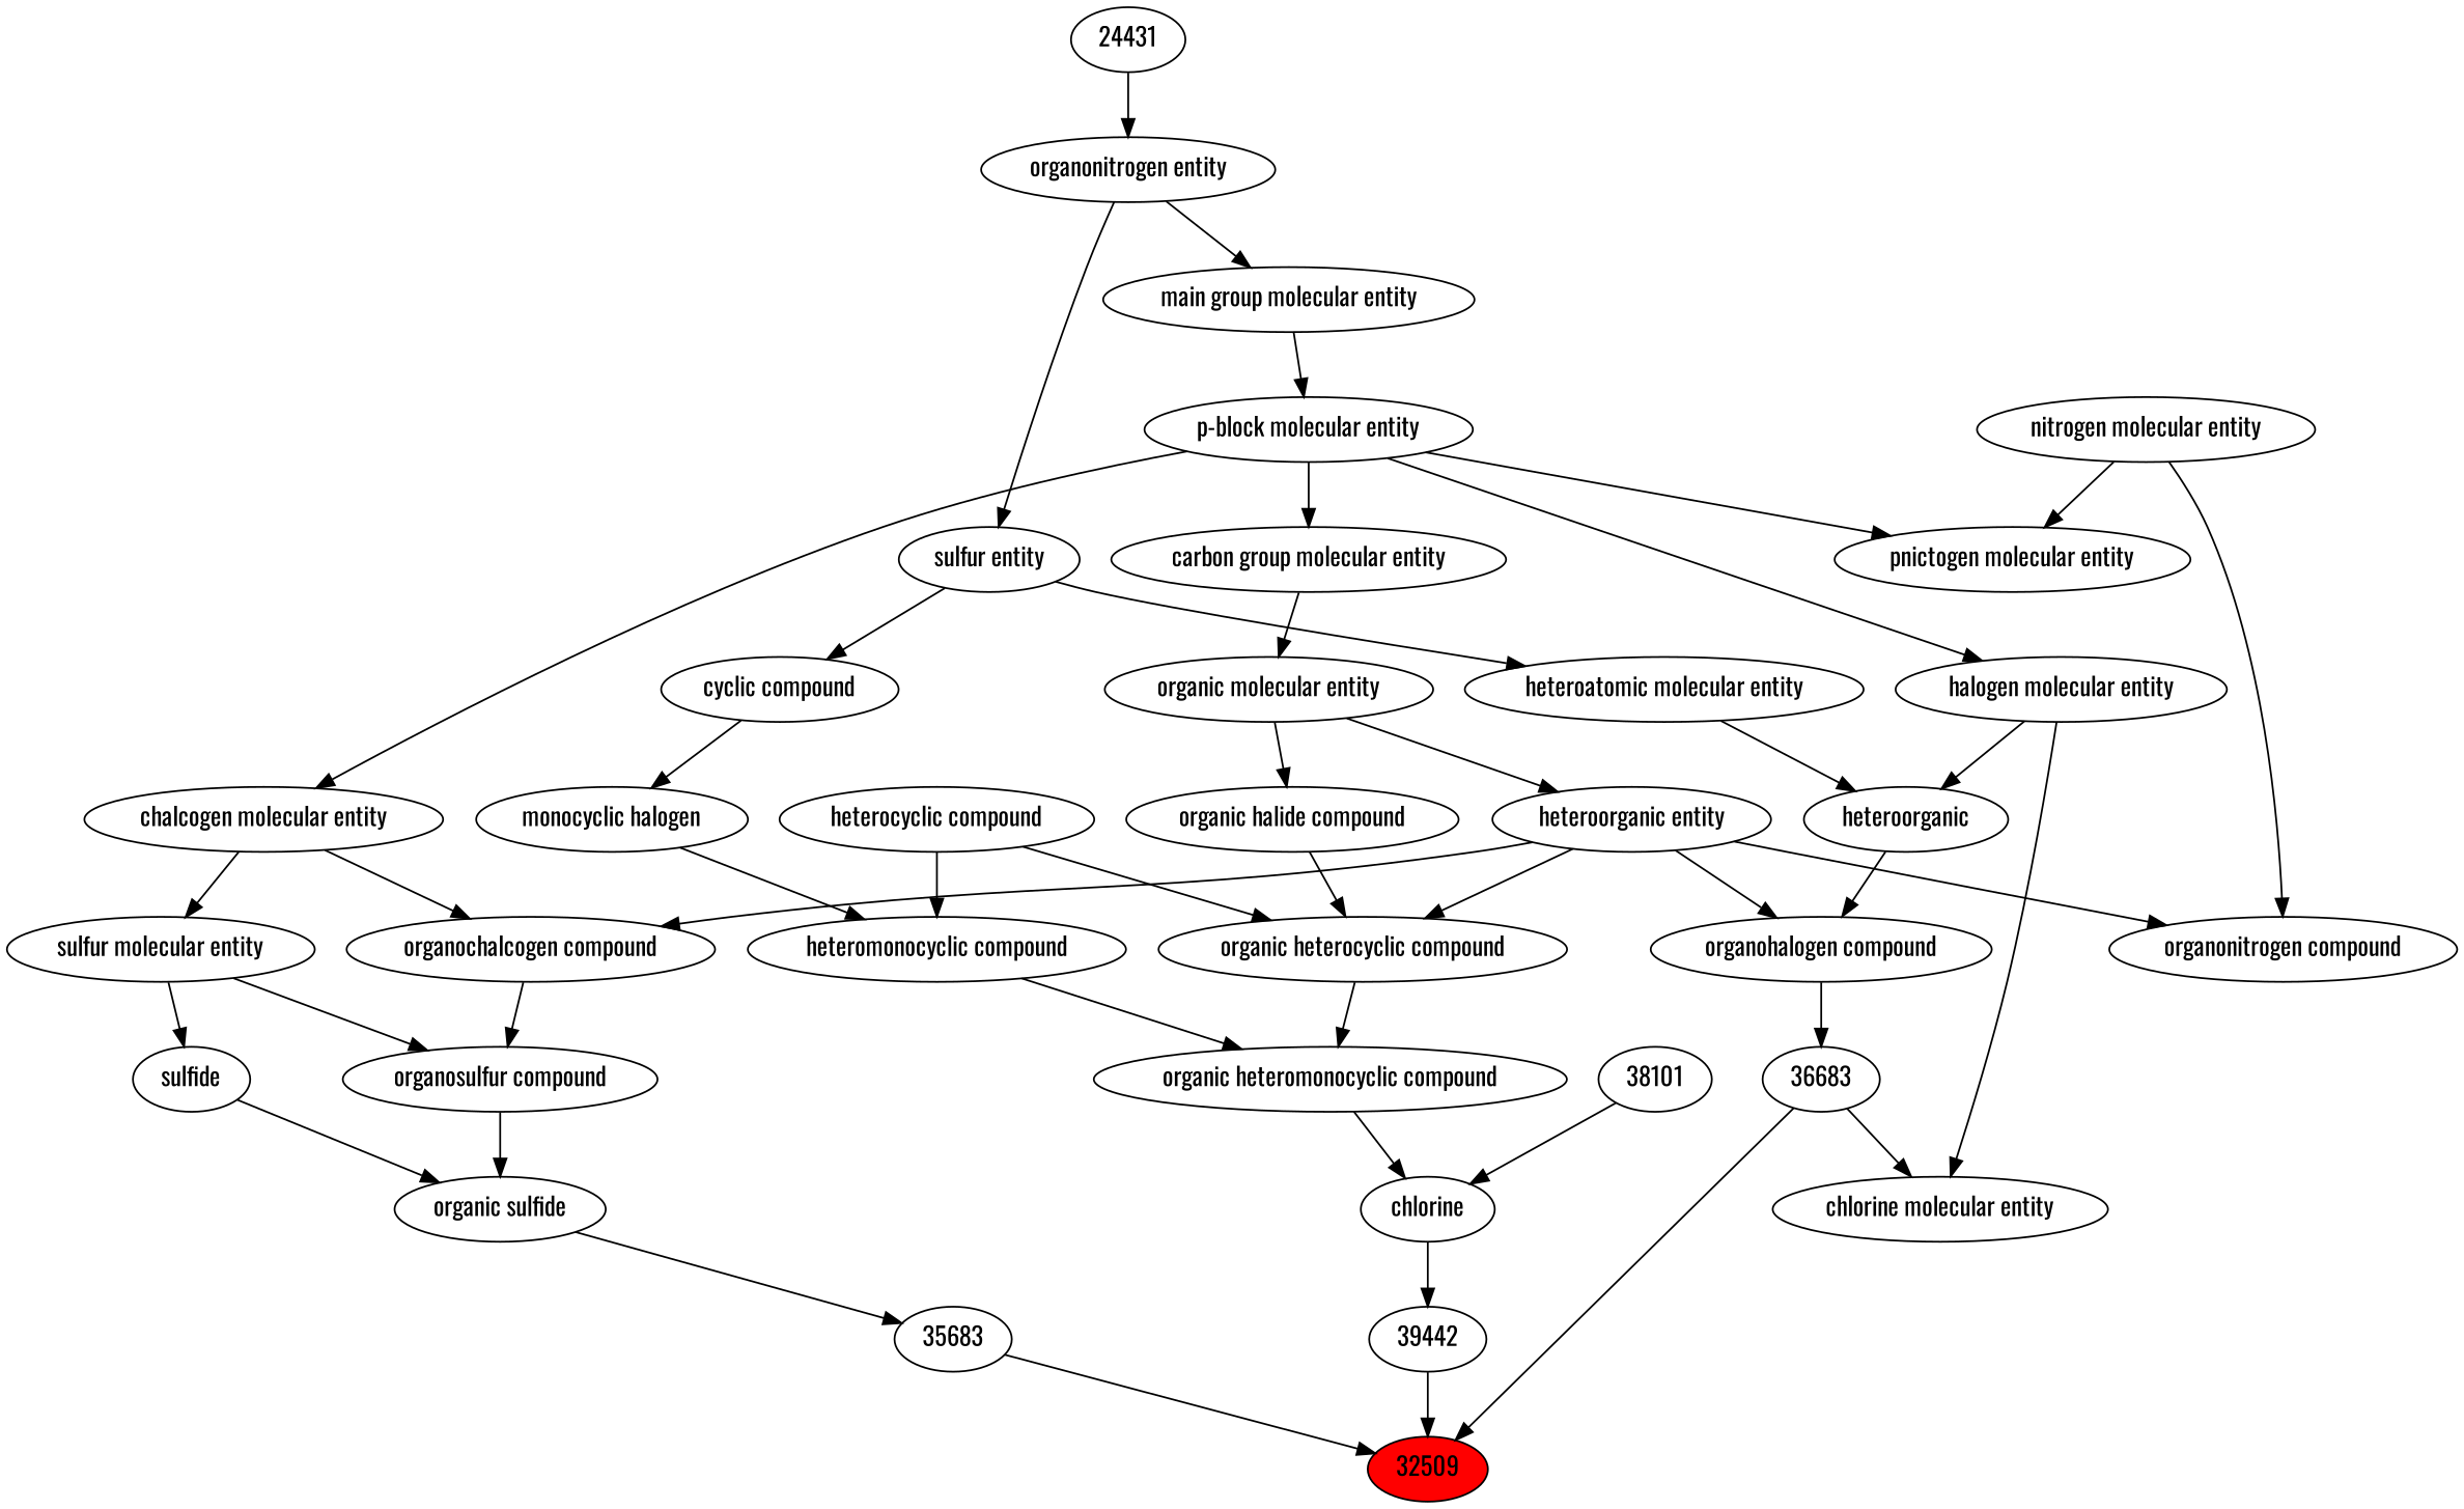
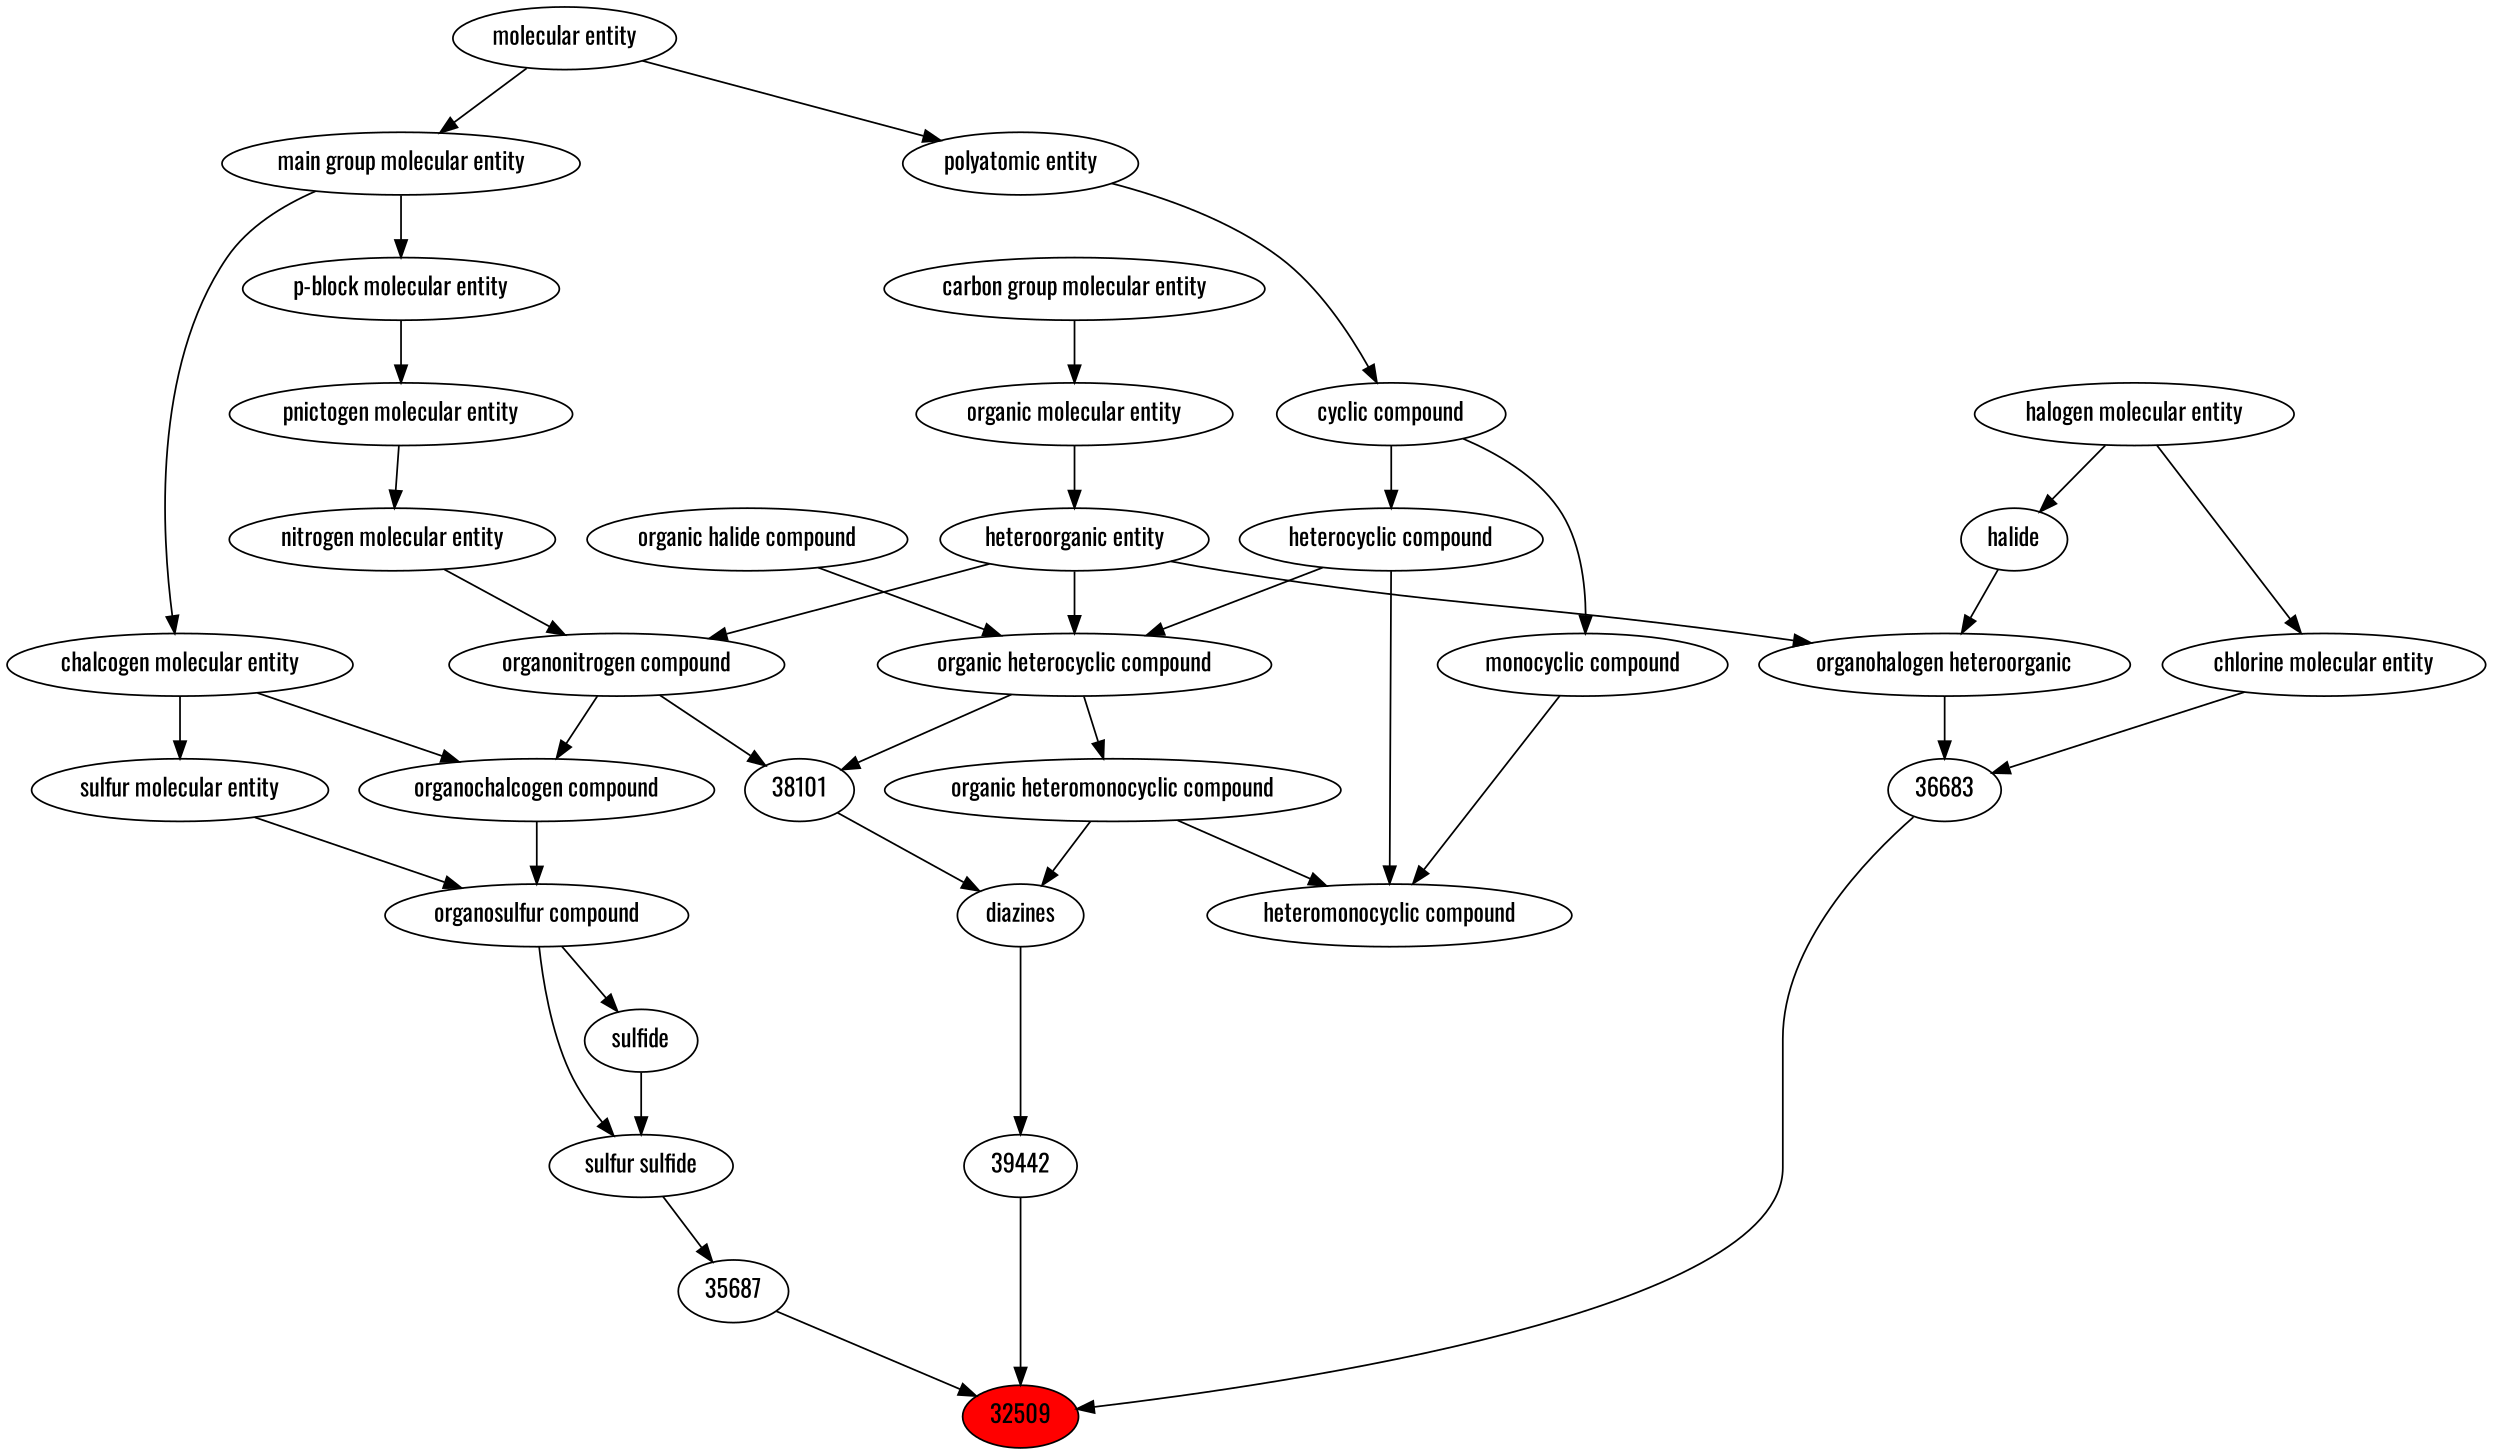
  digraph {
    fontname=Oswald
    node [fontname=Oswald]
    edge [fontname=Oswald]
    n1 [fillcolor=red label=32509 style=filled]
-   n2 [label=35683]
+   n2 [label=35687]
    n3 [label=39442]
    n4 [label=36683]
-   n5 [label="organic sulfide"]
-   n6 [label=chlorine]
-   n7 [label="organohalogen compound"]
+   n5 [label="sulfur sulfide"]
+   n6 [label=diazines]
+   n7 [label="organohalogen heteroorganic"]
    n8 [label="chlorine molecular entity"]
    n9 [label="organosulfur compound"]
    n10 [label=sulfide]
    n11 [label="organic heteromonocyclic compound"]
    n12 [label=38101]
    n13 [label="heteroorganic entity"]
    n14 [label="organochalcogen compound"]
    n15 [label="organic heterocyclic compound"]
    n16 [label="organonitrogen compound"]
-   n17 [label=heteroorganic]
+   n17 [label=halide]
    n18 [label="halogen molecular entity"]
    n19 [label="sulfur molecular entity"]
    n20 [label="heteromonocyclic compound"]
    n21 [label="organic molecular entity"]
    n22 [label="organic halide compound"]
-   n23 [label="heteroatomic molecular entity"]
    n24 [label="p-block molecular entity"]
    n25 [label="chalcogen molecular entity"]
    n26 [label="carbon group molecular entity"]
    n27 [label="pnictogen molecular entity"]
    n28 [label="nitrogen molecular entity"]
    n29 [label="heterocyclic compound"]
-   n30 [label="monocyclic halogen"]
-   n31 [label="sulfur entity"]
+   n30 [label="monocyclic compound"]
+   n31 [label="polyatomic entity"]
    n32 [label="cyclic compound"]
    n33 [label="main group molecular entity"]
-   n34 [label="organonitrogen entity"]
-   n35 [label=24431]
+   n34 [label="molecular entity"]
    n2 -> n1
    n3 -> n1
    n4 -> n1
    n5 -> n2
    n6 -> n3
    n7 -> n4
-   n4 -> n8
+   n8 -> n4
    n9 -> n5
    n10 -> n5
    n11 -> n6
    n12 -> n6
    n13 -> n7
-   n13 -> n14
+   n16 -> n14
    n13 -> n15
    n13 -> n16
    n14 -> n9
    n15 -> n11
+   n15 -> n12
+   n16 -> n12
    n17 -> n7
    n18 -> n8
    n18 -> n17
    n19 -> n9
-   n19 -> n10
-   n20 -> n11
+   n9 -> n10
+   n11 -> n20
    n21 -> n13
-   n21 -> n22
    n22 -> n15
-   n23 -> n17
-   n24 -> n18
-   n24 -> n25
-   n24 -> n26
+   n33 -> n25
    n24 -> n27
    n25 -> n14
    n25 -> n19
    n26 -> n21
-   n28 -> n27
+   n27 -> n28
    n28 -> n16
    n29 -> n15
    n29 -> n20
    n30 -> n20
-   n31 -> n23
    n31 -> n32
+   n32 -> n29
    n32 -> n30
    n33 -> n24
    n34 -> n31
    n34 -> n33
-   n35 -> n34
  }
